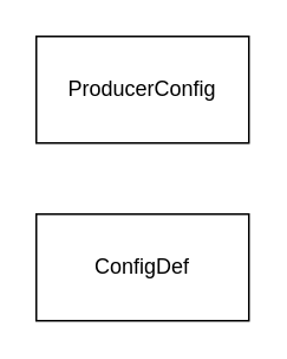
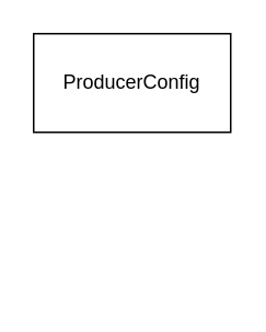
  <mxCell id="0" />
  <mxCell id="1" parent="0" />
  <mxCell id="2" value="ProducerConfig" style="whiteSpace=wrap;html=1;" vertex="1" parent="1"><mxGeometry x="20" y="20" width="120" height="60" as="geometry" /></mxCell>
- <mxCell id="3" value="ConfigDef" style="whiteSpace=wrap;html=1;" vertex="1" parent="1"><mxGeometry x="20" y="120" width="120" height="60" as="geometry" /></mxCell>
